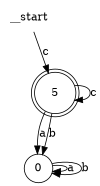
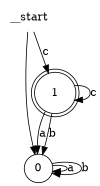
  digraph {
    __start [shape=none]
    n2 [label=0 shape=circle]
-   n3 [label=5 shape=doublecircle]
+   n3 [label=1 shape=doublecircle]
+   __start -> n2
    __start -> n3 [label=c]
    n2 -> n2 [label=a]
    n2 -> n2 [label=b]
    n3 -> n2 [label=a]
    n3 -> n2 [label=b]
    n3 -> n3 [label=c]
  }
